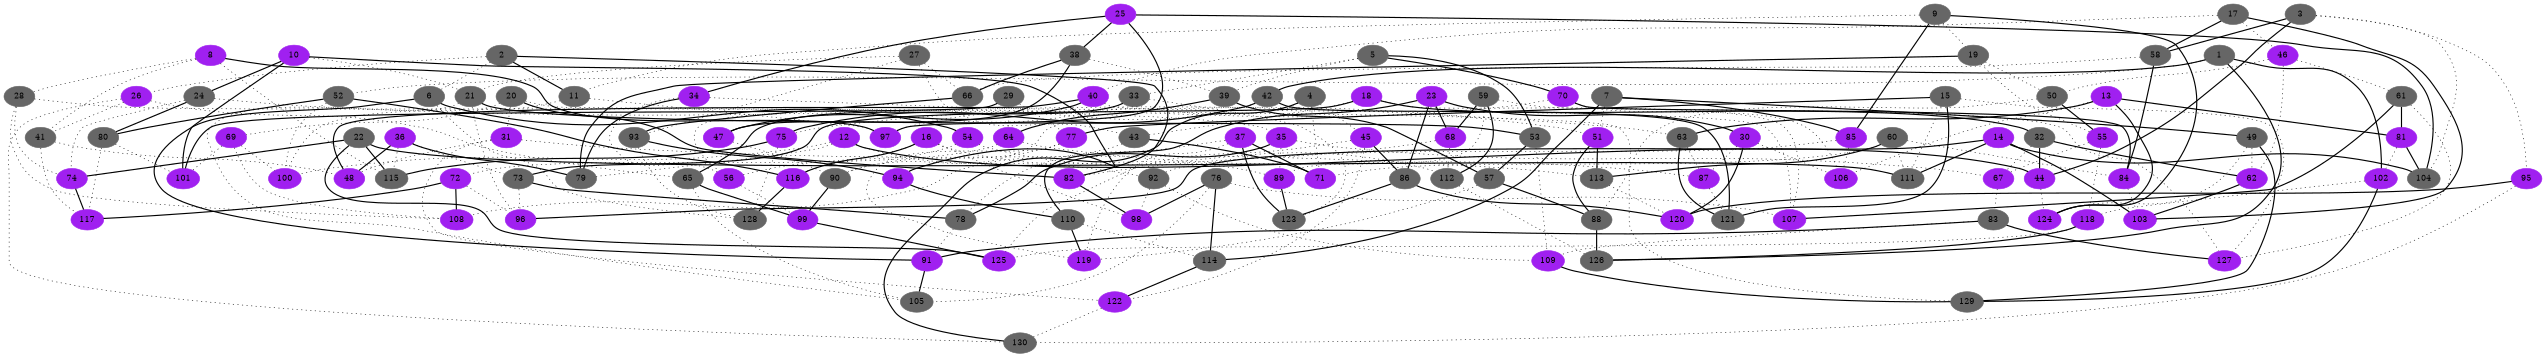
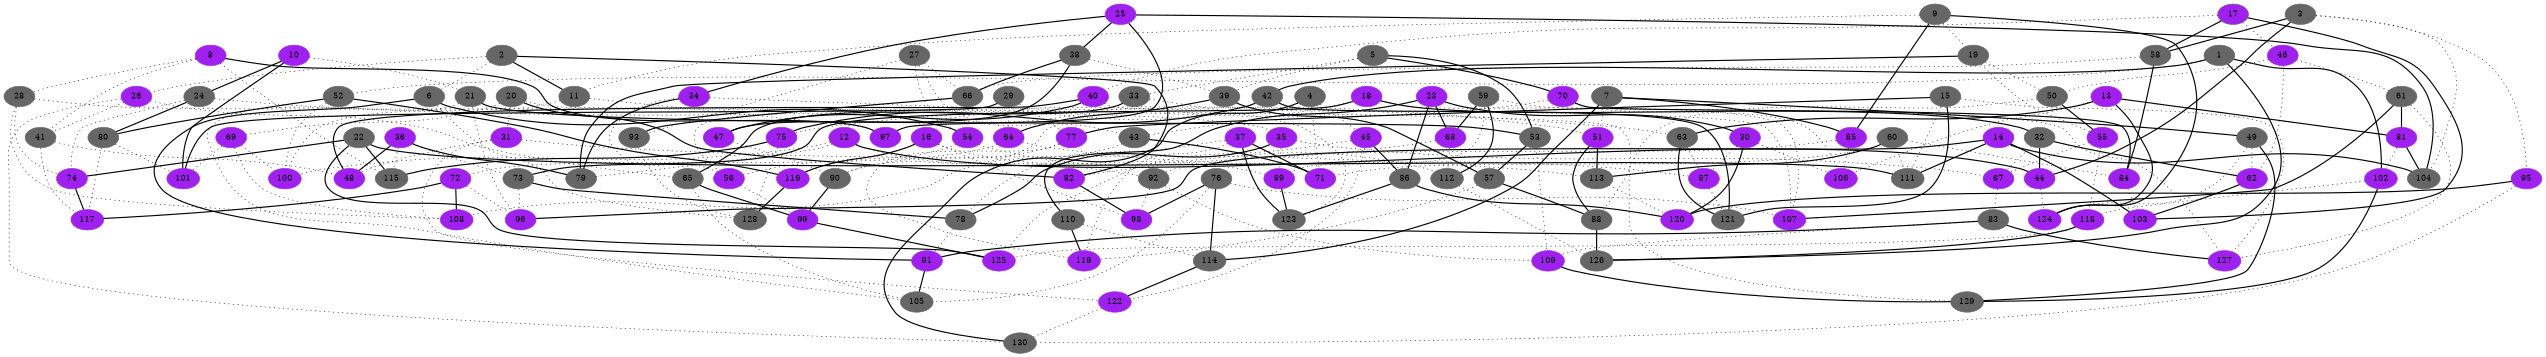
  graph {
    node [color=purple style=filled]
    edge [style=dotted]
    1 [color=gray40]
    42 [color=gray40]
    52 [color=gray40]
    102
    126 [color=gray40]
    97
    121 [color=gray40]
    75
    100
    116
    80 [color=gray40]
    129 [color=gray40]
    118
    2 [color=gray40]
    6 [color=gray40]
    11 [color=gray40]
    26
    82
    54
    91
    128 [color=gray40]
    130 [color=gray40]
    41 [color=gray40]
    65 [color=gray40]
    98
    3 [color=gray40]
    44
    58 [color=gray40]
    95
    104 [color=gray40]
    124
    66 [color=gray40]
    84
    120
    4 [color=gray40]
    45
    71
    90 [color=gray40]
    125
    86 [color=gray40]
    122
    99
    5 [color=gray40]
    33 [color=gray40]
    39 [color=gray40]
    53 [color=gray40]
    70
    47
    123 [color=gray40]
    64
    57 [color=gray40]
    109
    106
    112 [color=gray40]
    105 [color=gray40]
    7 [color=gray40]
    49 [color=gray40]
    51
    85
    114 [color=gray40]
    62
    113 [color=gray40]
    88 [color=gray40]
    92 [color=gray40]
    28 [color=gray40]
    8
    115 [color=gray40]
    74
    35
    108
    48
    117
    9 [color=gray40]
    19 [color=gray40]
    79 [color=gray40]
    50 [color=gray40]
    55
    21 [color=gray40]
    10
    24 [color=gray40]
-   94
    101
    96
    63 [color=gray40]
    110 [color=gray40]
    12
    13
    81
    87
    14
    103
    111 [color=gray40]
    15 [color=gray40]
    77
    127
    119
    16
    56
    89
-   17 [color=gray40]
+   17 [color=gray40 fillcolor=purple]
    40
    46
    107
    61 [color=gray40]
    32 [color=gray40]
    18
    43 [color=gray40]
    73 [color=gray40]
    67
    78 [color=gray40]
    20 [color=gray40]
    31
    69
    22 [color=gray40]
    23
    30
    68
    25
    34
    38 [color=gray40]
    27 [color=gray40]
    93 [color=gray40]
    29 [color=gray40]
    72
    83 [color=gray40]
    36
    37
    59 [color=gray40]
    60 [color=gray40]
    76 [color=gray40]
    1 -- 42 [style=bold]
    1 -- 52
    1 -- 102 [style=bold]
    1 -- 126 [style=bold]
    42 -- 97
    42 -- 121 [style=bold]
    42 -- 75 [style=bold]
    52 -- 100
    52 -- 116 [style=bold]
    52 -- 80 [style=bold]
    102 -- 129 [style=bold]
    102 -- 118
    75 -- 128
    75 -- 115 [style=bold]
    116 -- 128 [style=bold]
    80 -- 117
    80 -- 101
    118 -- 126 [style=bold]
    118 -- 125
    2 -- 6
    2 -- 11 [style=bold]
    2 -- 26
    2 -- 82 [style=bold]
    6 -- 54 [style=bold]
    6 -- 91 [style=bold]
    6 -- 128
    11 -- 97
    11 -- 100
    26 -- 130
    26 -- 41
    26 -- 65
    82 -- 98 [style=bold]
    54 -- 116
    54 -- 112
    91 -- 105 [style=bold]
    41 -- 48
    41 -- 117
    65 -- 99 [style=bold]
    65 -- 105
    3 -- 44 [style=bold]
    3 -- 58 [style=bold]
    3 -- 95
    3 -- 104
    44 -- 124
    58 -- 66
    58 -- 84 [style=bold]
    95 -- 130
    95 -- 120 [style=bold]
    66 -- 93 [style=bold]
    84 -- 103
    4 -- 130 [style=bold]
    4 -- 45
    4 -- 71
    4 -- 90
    45 -- 125
    45 -- 86 [style=bold]
    45 -- 122
    90 -- 99 [style=bold]
    86 -- 120 [style=bold]
    86 -- 123 [style=bold]
    122 -- 130
    99 -- 125 [style=bold]
    5 -- 33
    5 -- 39
    5 -- 53 [style=bold]
    5 -- 70 [style=bold]
    33 -- 65 [style=bold]
    33 -- 47
    33 -- 123
    39 -- 64 [style=bold]
    39 -- 57 [style=bold]
    53 -- 57 [style=bold]
    53 -- 109
    70 -- 75
    70 -- 84 [style=bold]
    70 -- 106
    47 -- 90
    64 -- 87
    64 -- 72
    57 -- 88 [style=bold]
    57 -- 119
    109 -- 129 [style=bold]
    112 -- 126
    7 -- 49 [style=bold]
    7 -- 51
    7 -- 85 [style=bold]
    7 -- 114 [style=bold]
    49 -- 129 [style=bold]
    49 -- 124
    49 -- 62
    51 -- 113 [style=bold]
    51 -- 88 [style=bold]
    85 -- 106
    85 -- 92
    114 -- 122 [style=bold]
    62 -- 103 [style=bold]
    113 -- 120
    88 -- 126 [style=bold]
    92 -- 98
    92 -- 109
    28 -- 74
    28 -- 35
    28 -- 108
    8 -- 97 [style=bold]
    8 -- 41
    8 -- 28
    8 -- 115
    74 -- 117 [style=bold]
    35 -- 89
    35 -- 67
    35 -- 78 [style=bold]
    9 -- 11
    9 -- 124 [style=bold]
    9 -- 85 [style=bold]
    9 -- 19
    19 -- 79 [style=bold]
    19 -- 50
    19 -- 55
    50 -- 88
    50 -- 55 [style=bold]
    55 -- 118
    55 -- 67
    21 -- 53 [style=bold]
    21 -- 105
    21 -- 96
    10 -- 21
    10 -- 24 [style=bold]
-   10 -- 94 [style=bold]
    10 -- 101 [style=bold]
    24 -- 80 [style=bold]
    24 -- 74
    24 -- 63
-   94 -- 110 [style=bold]
    63 -- 121 [style=bold]
    63 -- 87
    110 -- 114
    110 -- 119 [style=bold]
    12 -- 100
    12 -- 44 [style=bold]
    12 -- 92
    12 -- 79
    13 -- 124 [style=bold]
    13 -- 106
    13 -- 63 [style=bold]
    13 -- 81 [style=bold]
    81 -- 102
    81 -- 104 [style=bold]
    87 -- 121
    14 -- 104 [style=bold]
    14 -- 96 [style=bold]
    14 -- 103 [style=bold]
    14 -- 111 [style=bold]
    15 -- 121 [style=bold]
    15 -- 111
    15 -- 77 [style=bold]
    15 -- 127
    77 -- 90
    77 -- 119
    16 -- 116 [style=bold]
    16 -- 98
    16 -- 56
    16 -- 89
    56 -- 99
    89 -- 123 [style=bold]
    17 -- 58 [style=bold]
    17 -- 103 [style=bold]
    17 -- 40
    17 -- 46
    40 -- 47 [style=bold]
    40 -- 48 [style=bold]
    40 -- 107
    46 -- 62
    46 -- 50
    46 -- 61
    61 -- 81 [style=bold]
    61 -- 127
    61 -- 107 [style=bold]
    32 -- 44 [style=bold]
    32 -- 62 [style=bold]
    32 -- 67
    18 -- 107
    18 -- 32 [style=bold]
    18 -- 43
    18 -- 73 [style=bold]
    43 -- 71 [style=bold]
    43 -- 108
    73 -- 96
    73 -- 78 [style=bold]
    67 -- 83
    78 -- 91
    20 -- 129
    20 -- 82 [style=bold]
    20 -- 31
    20 -- 69
    31 -- 122
    31 -- 113
    31 -- 48
    69 -- 100
    69 -- 108
    69 -- 101
    22 -- 125 [style=bold]
    22 -- 115 [style=bold]
    22 -- 74 [style=bold]
    22 -- 111 [style=bold]
    23 -- 86 [style=bold]
    23 -- 110 [style=bold]
    23 -- 30 [style=bold]
    23 -- 68 [style=bold]
    30 -- 120 [style=bold]
    30 -- 106
    30 -- 87
    68 -- 82
    68 -- 112
    25 -- 97 [style=bold]
    25 -- 104 [style=bold]
    25 -- 34 [style=bold]
    25 -- 38 [style=bold]
    34 -- 51
    34 -- 79 [style=bold]
    34 -- 56
    38 -- 66 [style=bold]
    38 -- 39
    38 -- 47 [style=bold]
-   27 -- 21
+   27 -- 54
    27 -- 66
    27 -- 43
    27 -- 93
    93 -- 128
-   93 -- 94 [style=bold]
    29 -- 64
    29 -- 101 [style=bold]
    29 -- 77
    29 -- 56
    72 -- 108 [style=bold]
    72 -- 117 [style=bold]
    72 -- 96
    83 -- 91 [style=bold]
    83 -- 109
    83 -- 127 [style=bold]
    36 -- 115
    36 -- 48 [style=bold]
    36 -- 79 [style=bold]
    36 -- 73
    37 -- 71 [style=bold]
    37 -- 123 [style=bold]
    37 -- 119
    37 -- 78
    59 -- 112 [style=bold]
    59 -- 127
    59 -- 89
    59 -- 68 [style=bold]
    60 -- 84
    60 -- 71
    60 -- 113 [style=bold]
    60 -- 111
    76 -- 98 [style=bold]
    76 -- 105
    76 -- 114 [style=bold]
    76 -- 107
  }
